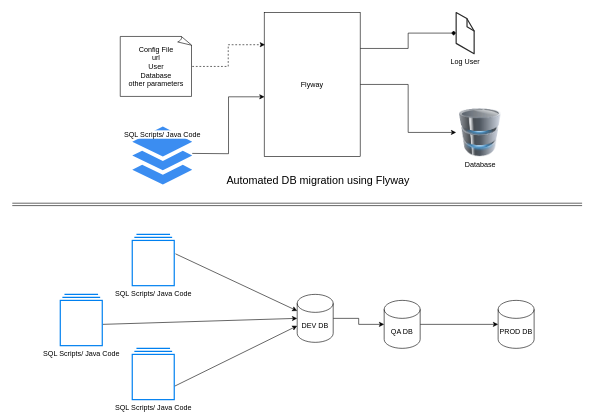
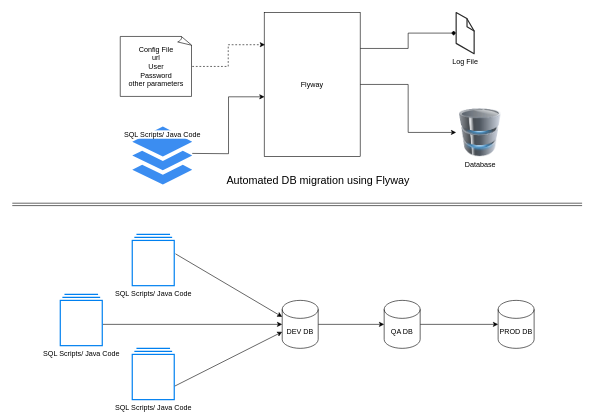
  <mxCell id="0" />
  <mxCell id="1" parent="0" />
  <mxCell id="2" style="edgeStyle=orthogonalEdgeStyle;rounded=0;orthogonalLoop=1;jettySize=auto;html=1;exitX=1;exitY=0.5;exitDx=0;exitDy=0;" edge="1" parent="1" source="4" target="5"><mxGeometry relative="1" as="geometry" /></mxCell>
  <mxCell id="3" style="edgeStyle=orthogonalEdgeStyle;rounded=0;orthogonalLoop=1;jettySize=auto;html=1;exitX=1;exitY=0.25;exitDx=0;exitDy=0;endArrow=diamond;" edge="1" parent="1" source="4" target="9"><mxGeometry relative="1" as="geometry" /></mxCell>
  <mxCell id="4" value="Flyway" style="rounded=0;whiteSpace=wrap;html=1;" vertex="1" parent="1"><mxGeometry x="440" y="20" width="160" height="240" as="geometry" /></mxCell>
  <mxCell id="5" value="Database" style="image;html=1;image=img/lib/clip_art/computers/Database_128x128.png" vertex="1" parent="1"><mxGeometry x="760" y="180" width="80" height="80" as="geometry" /></mxCell>
  <mxCell id="6" style="edgeStyle=orthogonalEdgeStyle;rounded=0;orthogonalLoop=1;jettySize=auto;html=1;exitX=1;exitY=0.5;exitDx=0;exitDy=0;exitPerimeter=0;entryX=0.008;entryY=0.224;entryDx=0;entryDy=0;entryPerimeter=0;dashed=1;" edge="1" parent="1" source="7" target="4"><mxGeometry relative="1" as="geometry" /></mxCell>
- <mxCell id="7" value="Config File&lt;br&gt;url&lt;br&gt;User&lt;br&gt;Database&lt;br&gt;other parameters" style="whiteSpace=wrap;html=1;shape=mxgraph.basic.document" vertex="1" parent="1"><mxGeometry x="200" y="60" width="120" height="100" as="geometry" /></mxCell>
+ <mxCell id="7" value="Config File&lt;br&gt;url&lt;br&gt;User&lt;br&gt;Password&lt;br&gt;other parameters" style="whiteSpace=wrap;html=1;shape=mxgraph.basic.document" vertex="1" parent="1"><mxGeometry x="200" y="60" width="120" height="100" as="geometry" /></mxCell>
  <mxCell id="8" style="edgeStyle=orthogonalEdgeStyle;rounded=0;orthogonalLoop=1;jettySize=auto;html=1;exitX=1;exitY=0.5;exitDx=0;exitDy=0;exitPerimeter=0;entryX=0.003;entryY=0.586;entryDx=0;entryDy=0;entryPerimeter=0;" edge="1" parent="1" target="4"><mxGeometry relative="1" as="geometry"><mxPoint x="320" y="255" as="sourcePoint" /></mxGeometry></mxCell>
- <mxCell id="9" value="Log User" style="verticalLabelPosition=bottom;html=1;verticalAlign=top;strokeWidth=1;align=center;outlineConnect=0;dashed=0;outlineConnect=0;shape=mxgraph.aws3d.file;aspect=fixed;strokeColor=#292929;" vertex="1" parent="1"><mxGeometry x="760" y="20" width="30" height="68.77" as="geometry" /></mxCell>
+ <mxCell id="9" value="Log File" style="verticalLabelPosition=bottom;html=1;verticalAlign=top;strokeWidth=1;align=center;outlineConnect=0;dashed=0;outlineConnect=0;shape=mxgraph.aws3d.file;aspect=fixed;strokeColor=#292929;" vertex="1" parent="1"><mxGeometry x="760" y="20" width="30" height="68.77" as="geometry" /></mxCell>
  <mxCell id="10" value="&lt;span style=&quot;background-color: rgb(255 , 255 , 255)&quot;&gt;SQL Scripts/ Java Code&lt;/span&gt;" style="sketch=0;html=1;aspect=fixed;strokeColor=none;shadow=0;align=center;verticalAlign=top;fillColor=#3B8DF1;shape=mxgraph.gcp2.files" vertex="1" parent="1"><mxGeometry x="220" y="210" width="100" height="97" as="geometry" /></mxCell>
  <mxCell id="11" style="edgeStyle=orthogonalEdgeStyle;rounded=0;orthogonalLoop=1;jettySize=auto;html=1;exitX=1;exitY=0.5;exitDx=0;exitDy=0;exitPerimeter=0;entryX=0;entryY=0.5;entryDx=0;entryDy=0;entryPerimeter=0;" edge="1" parent="1" source="12" target="18"><mxGeometry relative="1" as="geometry" /></mxCell>
  <mxCell id="12" value="QA DB" style="shape=cylinder3;whiteSpace=wrap;html=1;boundedLbl=1;backgroundOutline=1;size=15;" vertex="1" parent="1"><mxGeometry x="640" y="500" width="60" height="80" as="geometry" /></mxCell>
  <mxCell id="13" style="edgeStyle=orthogonalEdgeStyle;rounded=0;orthogonalLoop=1;jettySize=auto;html=1;exitX=1;exitY=0.5;exitDx=0;exitDy=0;exitPerimeter=0;entryX=0;entryY=0.5;entryDx=0;entryDy=0;entryPerimeter=0;" edge="1" parent="1" source="17" target="12"><mxGeometry relative="1" as="geometry" /></mxCell>
  <mxCell id="14" style="edgeStyle=none;rounded=0;orthogonalLoop=1;jettySize=auto;html=1;exitX=1.029;exitY=0.379;exitDx=0;exitDy=0;exitPerimeter=0;entryX=0;entryY=0;entryDx=0;entryDy=27.5;entryPerimeter=0;" edge="1" parent="1" source="19" target="17"><mxGeometry relative="1" as="geometry" /></mxCell>
  <mxCell id="15" style="edgeStyle=none;rounded=0;orthogonalLoop=1;jettySize=auto;html=1;exitX=1.006;exitY=0.585;exitDx=0;exitDy=0;exitPerimeter=0;entryX=0;entryY=0.5;entryDx=0;entryDy=0;entryPerimeter=0;" edge="1" parent="1" source="20" target="17"><mxGeometry relative="1" as="geometry" /></mxCell>
  <mxCell id="16" style="edgeStyle=none;rounded=0;orthogonalLoop=1;jettySize=auto;html=1;exitX=1.006;exitY=0.739;exitDx=0;exitDy=0;exitPerimeter=0;entryX=0;entryY=0;entryDx=0;entryDy=52.5;entryPerimeter=0;" edge="1" parent="1" source="21" target="17"><mxGeometry relative="1" as="geometry" /></mxCell>
- <mxCell id="17" value="DEV DB" style="shape=cylinder3;whiteSpace=wrap;html=1;boundedLbl=1;backgroundOutline=1;size=15;" vertex="1" parent="1"><mxGeometry x="495" y="490" width="60" height="80" as="geometry" /></mxCell>
+ <mxCell id="17" value="DEV DB" style="shape=cylinder3;whiteSpace=wrap;html=1;boundedLbl=1;backgroundOutline=1;size=15;" vertex="1" parent="1"><mxGeometry x="470" y="500" width="60" height="80" as="geometry" /></mxCell>
  <mxCell id="18" value="PROD DB" style="shape=cylinder3;whiteSpace=wrap;html=1;boundedLbl=1;backgroundOutline=1;size=15;" vertex="1" parent="1"><mxGeometry x="830" y="500" width="60" height="80" as="geometry" /></mxCell>
  <mxCell id="19" value="SQL Scripts/ Java Code" style="html=1;verticalLabelPosition=bottom;align=center;labelBackgroundColor=#ffffff;verticalAlign=top;strokeWidth=2;strokeColor=#0080F0;shadow=0;dashed=0;shape=mxgraph.ios7.icons.folders;" vertex="1" parent="1"><mxGeometry x="220" y="390" width="70" height="85.5" as="geometry" /></mxCell>
  <mxCell id="20" value="SQL Scripts/ Java Code" style="html=1;verticalLabelPosition=bottom;align=center;labelBackgroundColor=#ffffff;verticalAlign=top;strokeWidth=2;strokeColor=#0080F0;shadow=0;dashed=0;shape=mxgraph.ios7.icons.folders;" vertex="1" parent="1"><mxGeometry x="100" y="490" width="70" height="85.5" as="geometry" /></mxCell>
  <mxCell id="21" value="SQL Scripts/ Java Code" style="html=1;verticalLabelPosition=bottom;align=center;labelBackgroundColor=#ffffff;verticalAlign=top;strokeWidth=2;strokeColor=#0080F0;shadow=0;dashed=0;shape=mxgraph.ios7.icons.folders;" vertex="1" parent="1"><mxGeometry x="220" y="580" width="70" height="85.5" as="geometry" /></mxCell>
  <mxCell id="22" value="" style="shape=link;html=1;rounded=0;" edge="1" parent="1"><mxGeometry width="100" relative="1" as="geometry"><mxPoint x="20" y="340" as="sourcePoint" /><mxPoint x="970" y="340" as="targetPoint" /></mxGeometry></mxCell>
  <mxCell id="23" value="&lt;font style=&quot;font-size: 18px&quot;&gt;Automated DB migration using Flyway&lt;/font&gt;" style="text;html=1;strokeColor=none;fillColor=none;align=center;verticalAlign=middle;whiteSpace=wrap;rounded=0;" vertex="1" parent="1"><mxGeometry x="300" y="280" width="460" height="40" as="geometry" /></mxCell>
